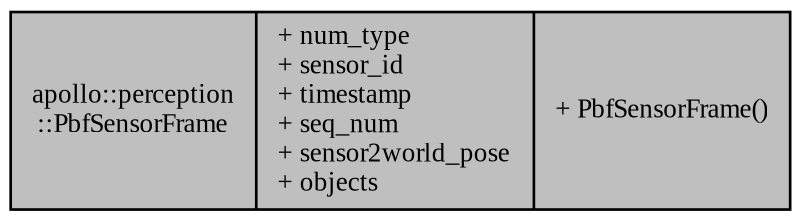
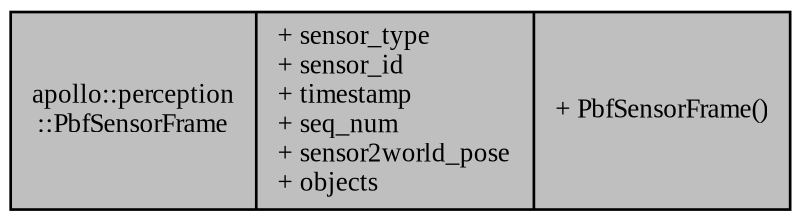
  digraph {
    rankdir=LR
    fontname="Liberation Serif"
-   n1 [color=black fillcolor=grey75 fontcolor=black fontname="Liberation Serif" fontsize=10 height=0.2 label="{apollo::perception\l::PbfSensorFrame\n|+ num_type\l+ sensor_id\l+ timestamp\l+ seq_num\l+ sensor2world_pose\l+ objects\l|+ PbfSensorFrame()\l}" shape=record style=filled width=0.4]
+   n1 [color=black fillcolor=grey75 fontcolor=black fontname="Liberation Serif" fontsize=10 height=0.2 label="{apollo::perception\l::PbfSensorFrame\n|+ sensor_type\l+ sensor_id\l+ timestamp\l+ seq_num\l+ sensor2world_pose\l+ objects\l|+ PbfSensorFrame()\l}" shape=record style=filled width=0.4]
  }
